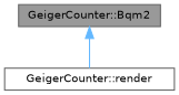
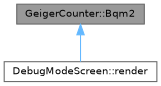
  digraph {
    rankdir=TB
    node [fontname=Helvetica fontsize=10 shape=box style=filled]
    n1 [color=gray40 fillcolor=grey60 fontcolor=black height=0.2 label="GeigerCounter::Bqm2" width=0.4]
-   n2 [color=grey40 fillcolor=white height=0.2 label="GeigerCounter::render" width=0.4]
+   n2 [color=grey40 fillcolor=white height=0.2 label="DebugModeScreen::render" width=0.4]
    n1 -> n2 [color=steelblue1 dir=back fontname=Helvetica fontsize=10 labelfontname=Helvetica labelfontsize=10 style=solid]
  }
